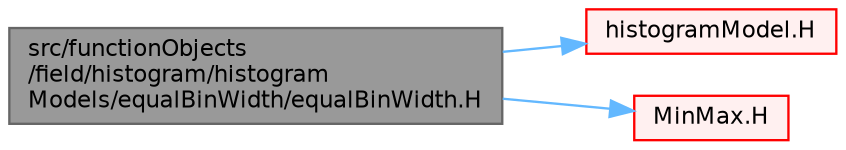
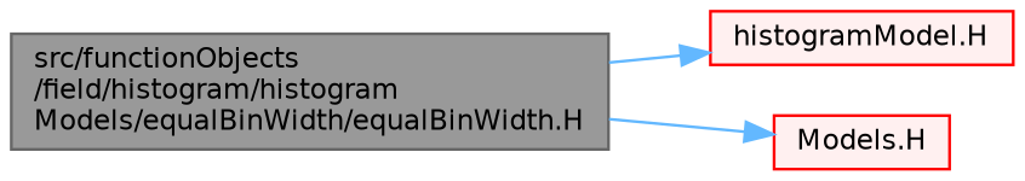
  digraph {
    rankdir=LR
    node [color=red fillcolor="#FFF0F0" fontname=Helvetica fontsize=10 shape=box style=filled]
    edge [color=steelblue1 fontname=Helvetica fontsize=10 labelfontname=Helvetica labelfontsize=10 style=solid]
    n1 [color=gray40 fillcolor=grey60 fontcolor=black height=0.2 label="src/functionObjects\l/field/histogram/histogram\lModels/equalBinWidth/equalBinWidth.H" width=0.4]
    n2 [height=0.2 label="histogramModel.H" width=0.4]
-   n3 [height=0.2 label="MinMax.H" width=0.4]
+   n3 [height=0.2 label="Models.H" width=0.4]
    n1 -> n2
    n1 -> n3
  }
